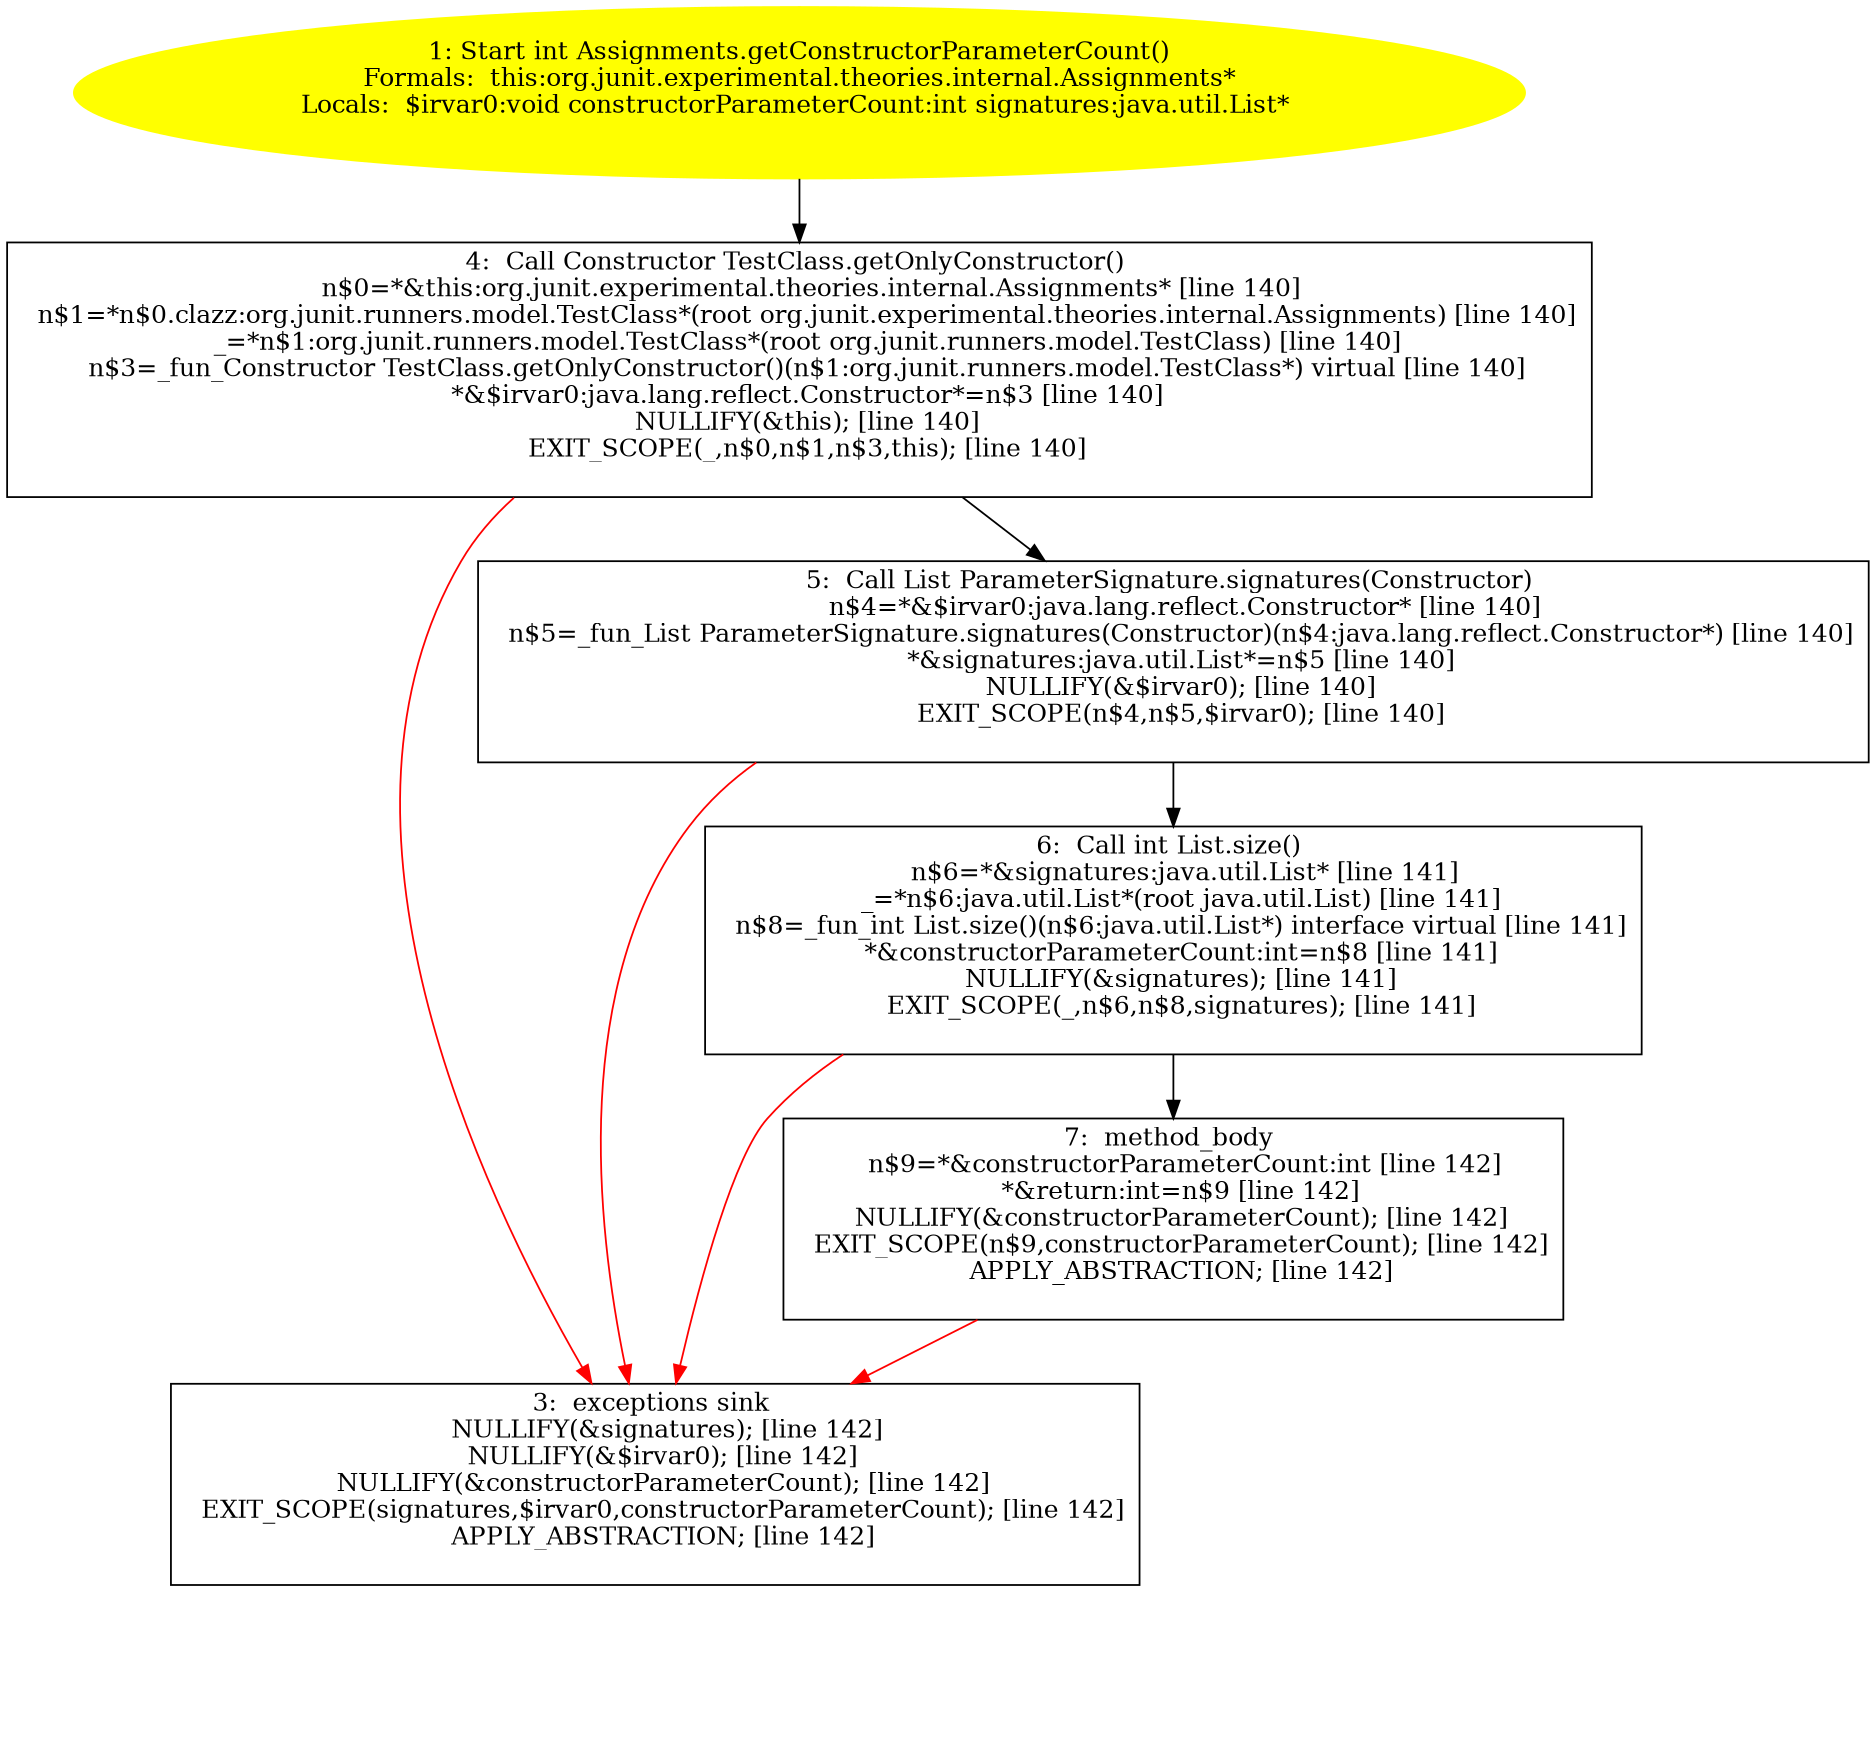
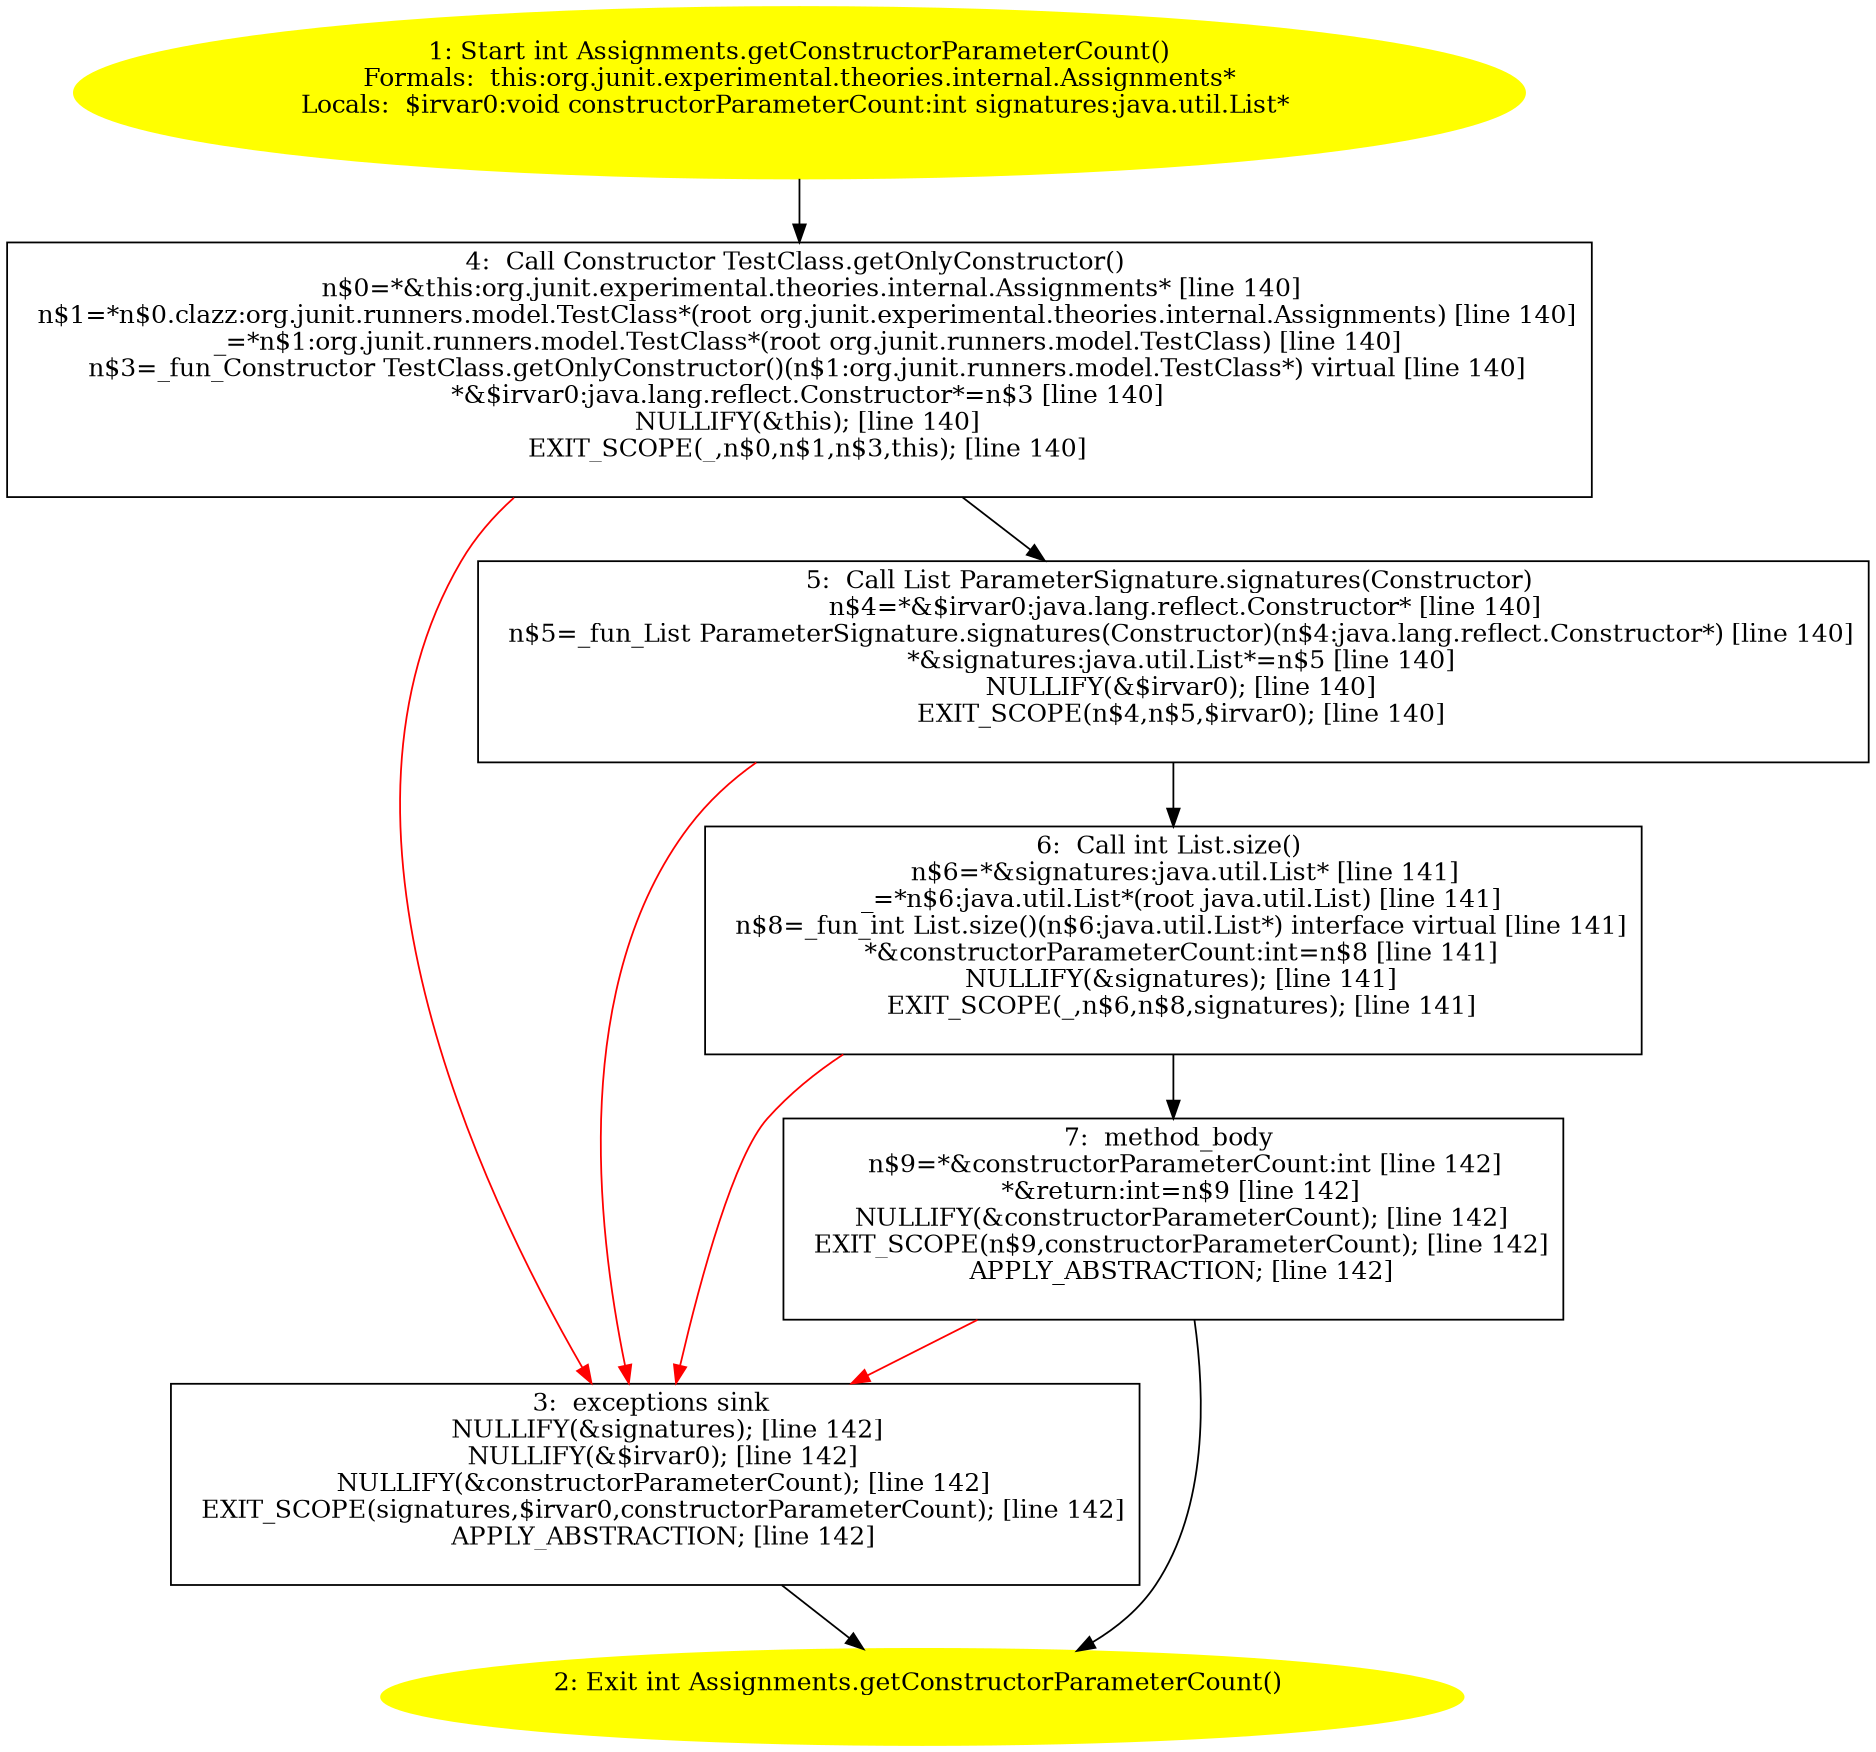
  digraph {
    node [shape=box]
    n1 [color=yellow label="1: Start int Assignments.getConstructorParameterCount()\nFormals:  this:org.junit.experimental.theories.internal.Assignments*\nLocals:  $irvar0:void constructorParameterCount:int signatures:java.util.List* \n  " style=filled shape=""]
    n2 [label="4:  Call Constructor TestClass.getOnlyConstructor() \n   n$0=*&this:org.junit.experimental.theories.internal.Assignments* [line 140]\n  n$1=*n$0.clazz:org.junit.runners.model.TestClass*(root org.junit.experimental.theories.internal.Assignments) [line 140]\n  _=*n$1:org.junit.runners.model.TestClass*(root org.junit.runners.model.TestClass) [line 140]\n  n$3=_fun_Constructor TestClass.getOnlyConstructor()(n$1:org.junit.runners.model.TestClass*) virtual [line 140]\n  *&$irvar0:java.lang.reflect.Constructor*=n$3 [line 140]\n  NULLIFY(&this); [line 140]\n  EXIT_SCOPE(_,n$0,n$1,n$3,this); [line 140]\n "]
    n3 [label="3:  exceptions sink \n   NULLIFY(&signatures); [line 142]\n  NULLIFY(&$irvar0); [line 142]\n  NULLIFY(&constructorParameterCount); [line 142]\n  EXIT_SCOPE(signatures,$irvar0,constructorParameterCount); [line 142]\n  APPLY_ABSTRACTION; [line 142]\n "]
    n4 [label="5:  Call List ParameterSignature.signatures(Constructor) \n   n$4=*&$irvar0:java.lang.reflect.Constructor* [line 140]\n  n$5=_fun_List ParameterSignature.signatures(Constructor)(n$4:java.lang.reflect.Constructor*) [line 140]\n  *&signatures:java.util.List*=n$5 [line 140]\n  NULLIFY(&$irvar0); [line 140]\n  EXIT_SCOPE(n$4,n$5,$irvar0); [line 140]\n "]
+   n5 [color=yellow label="2: Exit int Assignments.getConstructorParameterCount() \n  " style=filled shape=""]
    n6 [label="6:  Call int List.size() \n   n$6=*&signatures:java.util.List* [line 141]\n  _=*n$6:java.util.List*(root java.util.List) [line 141]\n  n$8=_fun_int List.size()(n$6:java.util.List*) interface virtual [line 141]\n  *&constructorParameterCount:int=n$8 [line 141]\n  NULLIFY(&signatures); [line 141]\n  EXIT_SCOPE(_,n$6,n$8,signatures); [line 141]\n "]
    n7 [label="7:  method_body \n   n$9=*&constructorParameterCount:int [line 142]\n  *&return:int=n$9 [line 142]\n  NULLIFY(&constructorParameterCount); [line 142]\n  EXIT_SCOPE(n$9,constructorParameterCount); [line 142]\n  APPLY_ABSTRACTION; [line 142]\n "]
    n1 -> n2
    n2 -> n3 [color=red]
    n2 -> n4
+   n3 -> n5
    n4 -> n3 [color=red]
    n4 -> n6
    n6 -> n3 [color=red]
    n6 -> n7
    n7 -> n3 [color=red]
+   n7 -> n5
  }
